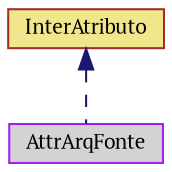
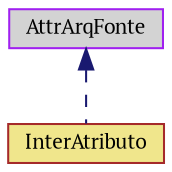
  digraph {
    fontname="PT Serif"
    node [fontname="PT Serif" fontsize=10 shape=record style=filled]
    n1 [color=purple fillcolor=lightgrey fontcolor=black height=0.2 label=AttrArqFonte width=0.4]
    n2 [color=brown fillcolor=khaki height=0.2 label=InterAtributo width=0.4]
-   n2 -> n1 [color=midnightblue dir=back fontname="PT Serif" fontsize=10 labelfontname=Helvetica labelfontsize=10 style=dashed]
+   n1 -> n2 [color=midnightblue dir=back fontname="PT Serif" fontsize=10 labelfontname=Helvetica labelfontsize=10 style=dashed]
  }
